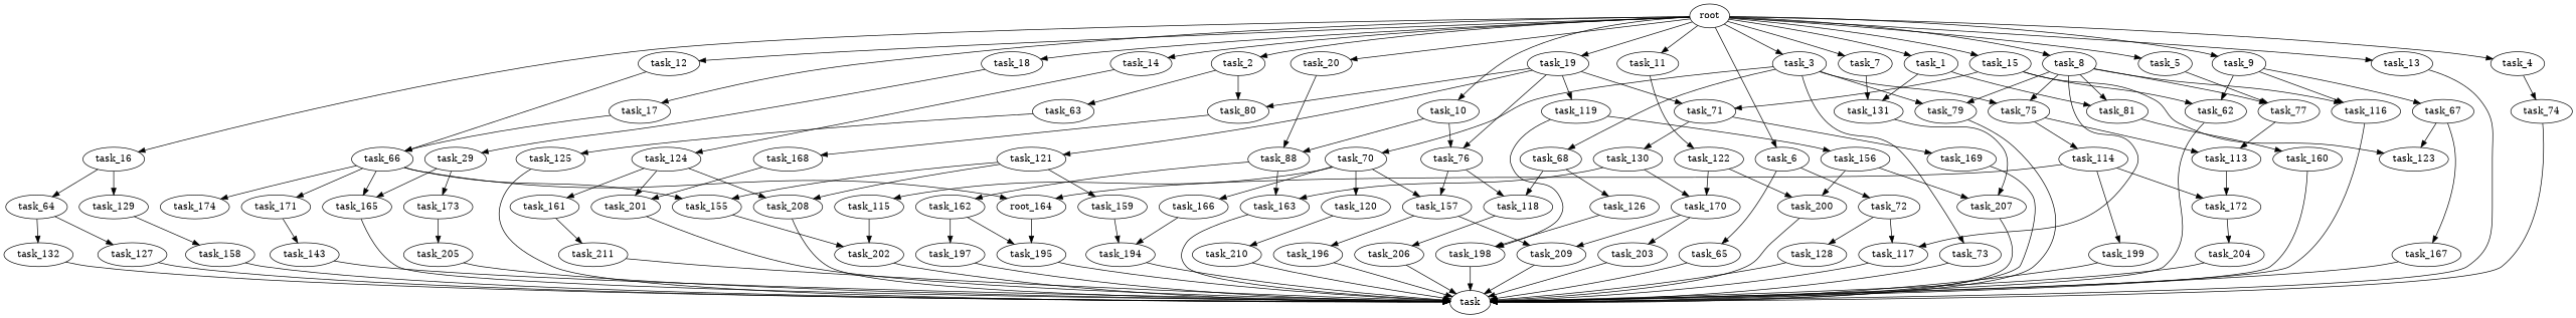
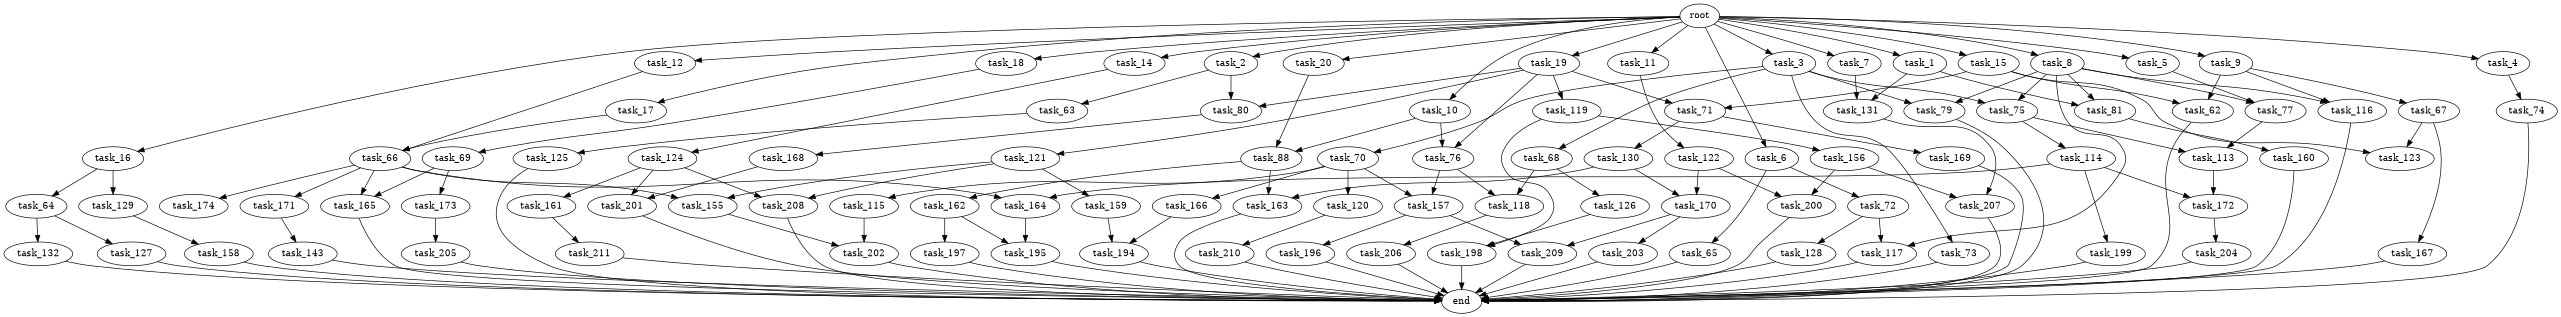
  digraph {
    task_67
    task_167
    task_123
-   end [label=task]
+   end
    task_132
    task_12
    task_66
-   task_164 [label=root_164]
+   task_164
    task_155
    task_165
    task_174
    task_171
    task_201
    task_5
    task_77
    task_113
    task_162
    task_195
    task_197
    n20 [label=task_143]
    task_63
    task_125
    task_196
    task_17
    task_2
    task_80
    task_168
    task_121
    task_208
    task_159
    task_202
    task_194
    task_161
    task_211
    task_166
    task_169
    task_128
    task_131
    task_207
    task_79
    task_198
    task_172
    task_163
    task_11
    task_122
    task_200
    task_170
    task_71
    task_130
    task_15
    task_62
    task_117
    task_64
    task_127
    task_156
    task_76
    task_157
    task_118
    task_209
    task_206
    root
    task_8
    task_18
    task_1
    task_3
    task_9
    task_4
    task_16
    task_19
    task_20
    task_6
    task_7
-   task_13
    task_10
    task_14
    task_81
    task_116
    task_75
-   task_69 [label=task_29]
+   task_69
    task_73
    task_68
    task_70
    task_74
    task_129
    task_119
    n86 [label=task_88]
    task_72
    task_65
    task_124
    task_173
    task_205
    task_203
    task_114
    task_199
    task_204
    task_160
    task_126
    task_115
    task_120
    task_158
    task_210
    task_67 -> task_167
    task_67 -> task_123
    task_167 -> end
    task_132 -> end
    task_12 -> task_66
    task_66 -> task_164
    task_66 -> task_155
    task_66 -> task_165
    task_66 -> task_174
    task_66 -> task_171
    task_164 -> task_195
    task_155 -> task_202
    task_165 -> end
    task_171 -> n20
    task_201 -> end
    task_5 -> task_77
    task_77 -> task_113
    task_113 -> task_172
    task_162 -> task_195
    task_162 -> task_197
    task_195 -> end
    task_197 -> end
    n20 -> end
    task_63 -> task_125
    task_125 -> end
    task_196 -> end
    task_17 -> task_66
    task_2 -> task_63
    task_2 -> task_80
    task_80 -> task_168
    task_168 -> task_201
    task_121 -> task_155
    task_121 -> task_208
    task_121 -> task_159
    task_208 -> end
    task_159 -> task_194
    task_202 -> end
    task_194 -> end
    task_161 -> task_211
    task_211 -> end
    task_166 -> task_194
    task_169 -> end
    task_128 -> end
    task_131 -> task_207
    task_207 -> end
    task_79 -> end
    task_198 -> end
    task_172 -> task_204
    task_163 -> end
    task_11 -> task_122
    task_122 -> task_200
    task_122 -> task_170
    task_200 -> end
    task_170 -> task_209
    task_170 -> task_203
    task_71 -> task_169
    task_71 -> task_130
    task_130 -> task_163
    task_130 -> task_170
    task_15 -> task_123
    task_15 -> task_71
    task_15 -> task_62
    task_62 -> end
    task_117 -> end
    task_64 -> task_132
    task_64 -> task_127
    task_127 -> end
    task_156 -> task_207
    task_156 -> task_200
    task_76 -> task_157
    task_76 -> task_118
    task_157 -> task_196
    task_157 -> task_209
    task_118 -> task_206
    task_209 -> end
    task_206 -> end
    root -> task_12
    root -> task_5
    root -> task_17
    root -> task_2
    root -> task_11
    root -> task_15
    root -> task_8
    root -> task_18
    root -> task_1
    root -> task_3
    root -> task_9
    root -> task_4
    root -> task_16
    root -> task_19
    root -> task_20
    root -> task_6
    root -> task_7
-   root -> task_13
    root -> task_10
    root -> task_14
    task_8 -> task_77
    task_8 -> task_79
    task_8 -> task_117
    task_8 -> task_81
    task_8 -> task_116
    task_8 -> task_75
    task_18 -> task_69
    task_1 -> task_131
    task_1 -> task_81
    task_3 -> task_79
    task_3 -> task_75
    task_3 -> task_73
    task_3 -> task_68
    task_3 -> task_70
    task_9 -> task_67
    task_9 -> task_62
    task_9 -> task_116
    task_4 -> task_74
    task_16 -> task_64
    task_16 -> task_129
    task_19 -> task_80
    task_19 -> task_121
    task_19 -> task_71
    task_19 -> task_76
    task_19 -> task_119
    task_20 -> n86
    task_6 -> task_72
    task_6 -> task_65
    task_7 -> task_131
-   task_13 -> end
    task_10 -> task_76
    task_10 -> n86
    task_14 -> task_124
    task_81 -> task_160
    task_116 -> end
    task_75 -> task_113
    task_75 -> task_114
    task_69 -> task_165
    task_69 -> task_173
    task_73 -> end
    task_68 -> task_118
    task_68 -> task_126
    task_70 -> task_166
    task_70 -> task_157
    task_70 -> task_115
    task_70 -> task_120
    task_74 -> end
    task_129 -> task_158
    task_119 -> task_198
    task_119 -> task_156
    n86 -> task_162
    n86 -> task_163
    task_72 -> task_128
    task_72 -> task_117
    task_65 -> end
    task_124 -> task_201
    task_124 -> task_208
    task_124 -> task_161
    task_173 -> task_205
    task_205 -> end
    task_203 -> end
    task_114 -> task_164
    task_114 -> task_172
    task_114 -> task_199
    task_199 -> end
    task_204 -> end
    task_160 -> end
    task_126 -> task_198
    task_115 -> task_202
    task_120 -> task_210
    task_158 -> end
    task_210 -> end
  }
